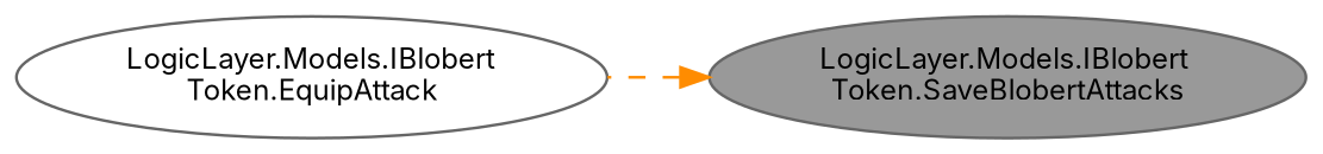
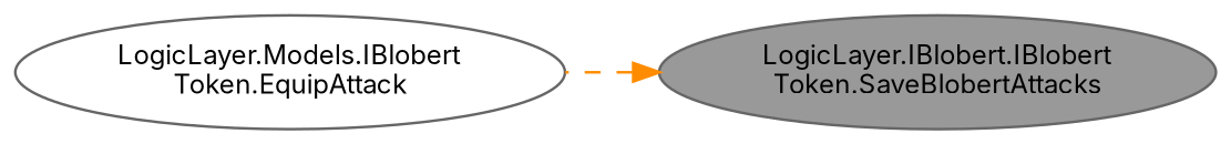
  digraph {
    rankdir=RL
    fontname=Inter
    node [fontname=Inter fontsize=10 shape=ellipse style=filled]
-   n1 [color=gray40 fillcolor=grey60 fontcolor=black height=0.2 label="LogicLayer.Models.IBlobert\lToken.SaveBlobertAttacks" width=0.4]
+   n1 [color=gray40 fillcolor=grey60 fontcolor=black height=0.2 label="LogicLayer.IBlobert.IBlobert\lToken.SaveBlobertAttacks" width=0.4]
    n2 [color=grey40 fillcolor=white height=0.2 label="LogicLayer.Models.IBlobert\lToken.EquipAttack" width=0.4]
    n1 -> n2 [color=darkorange dir=back fontname=Inter fontsize=10 labelfontname=Helvetica labelfontsize=10 style=dashed]
  }
